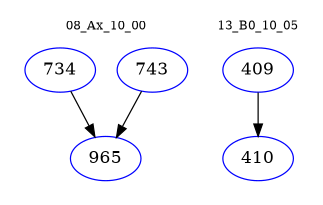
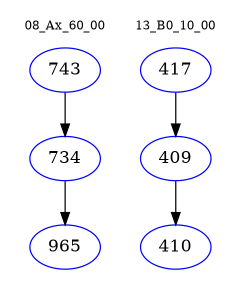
  digraph {
    node [color=blue]
    edge [color=black]
    n1 [label=743]
    n2 [label=734]
    n3 [label=965]
+   n4 [label=417]
    n5 [label=409]
    n6 [label=410]
    subgraph cluster_1 {
      color=white
      fontsize=10
-     label="08_Ax_10_00"
+     label="08_Ax_60_00"
      n1
      n2
      n3
    }
    subgraph cluster_2 {
      color=white
      fontsize=10
-     label="13_B0_10_05"
+     label="13_B0_10_00"
+     n4
      n5
      n6
    }
-   n1 -> n3
+   n1 -> n2
    n2 -> n3
+   n4 -> n5
    n5 -> n6
  }
